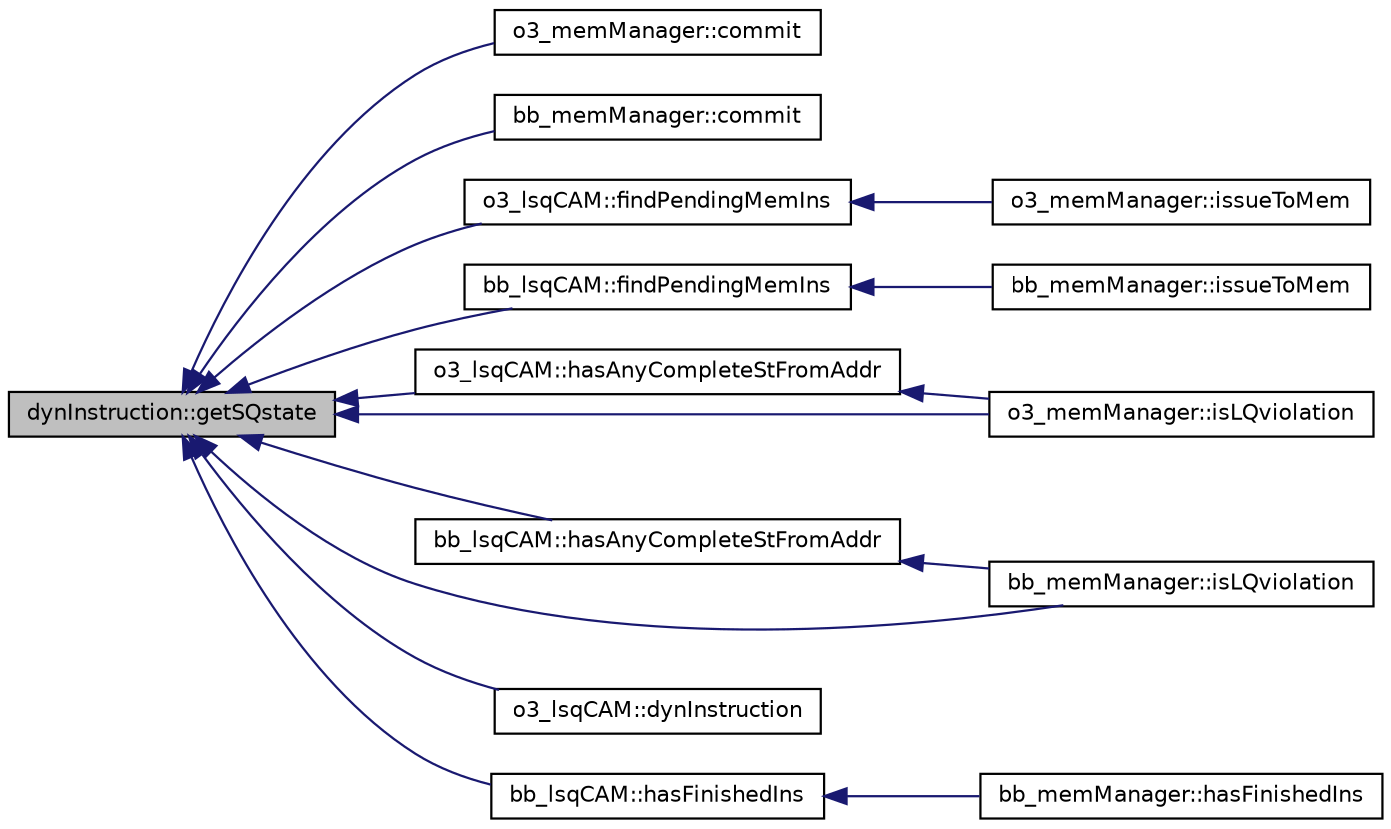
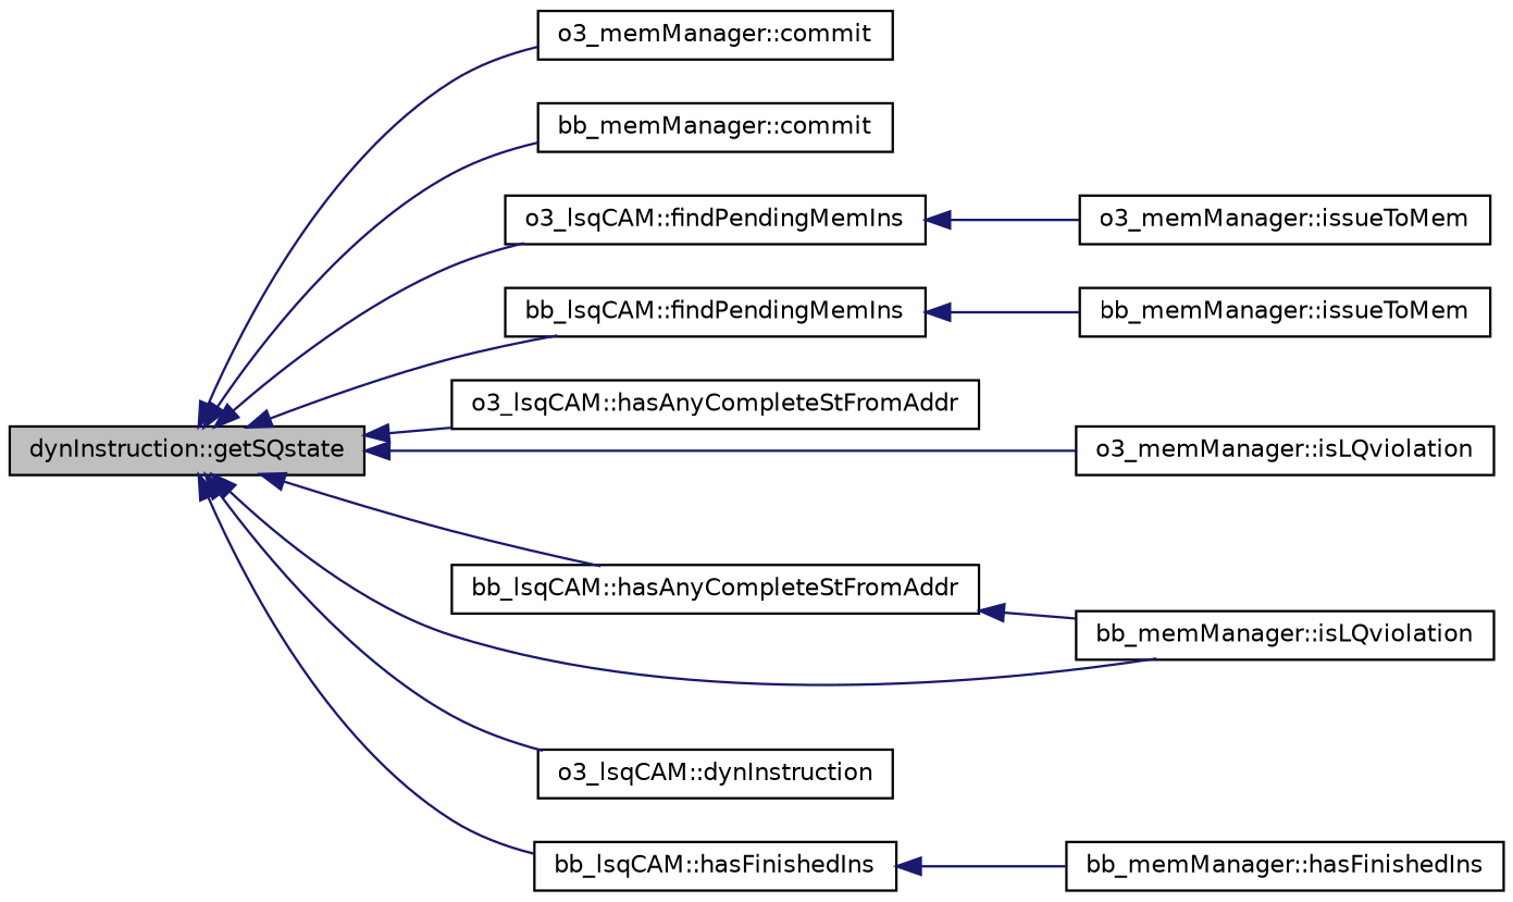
  digraph {
    rankdir=LR
    node [color=black fillcolor=white fontname=Helvetica fontsize=10 shape=record style=filled]
    edge [color=midnightblue dir=back fontname=Helvetica fontsize=10 labelfontname=Helvetica labelfontsize=10 style=solid]
    n1 [fillcolor=grey75 fontcolor=black height=0.2 label="dynInstruction::getSQstate" width=0.4]
    n2 [height=0.2 label="o3_memManager::commit" width=0.4]
    n3 [height=0.2 label="bb_memManager::commit" width=0.4]
    n4 [height=0.2 label="o3_lsqCAM::findPendingMemIns" width=0.4]
    n5 [height=0.2 label="bb_lsqCAM::findPendingMemIns" width=0.4]
    n6 [height=0.2 label="o3_lsqCAM::hasAnyCompleteStFromAddr" width=0.4]
    n7 [height=0.2 label="o3_memManager::isLQviolation" width=0.4]
    n8 [height=0.2 label="bb_lsqCAM::hasAnyCompleteStFromAddr" width=0.4]
    n9 [height=0.2 label="bb_memManager::isLQviolation" width=0.4]
    n10 [height=0.2 label="o3_lsqCAM::dynInstruction" width=0.4]
    n11 [height=0.2 label="bb_lsqCAM::hasFinishedIns" width=0.4]
    n12 [height=0.2 label="o3_memManager::issueToMem" width=0.4]
    n13 [height=0.2 label="bb_memManager::issueToMem" width=0.4]
    n14 [height=0.2 label="bb_memManager::hasFinishedIns" width=0.4]
    n1 -> n2
    n1 -> n3
    n1 -> n4
    n1 -> n5
    n1 -> n6
    n1 -> n7
    n1 -> n8
    n1 -> n9
    n1 -> n10
    n1 -> n11
    n4 -> n12
    n5 -> n13
-   n6 -> n7
    n8 -> n9
    n11 -> n14
  }
